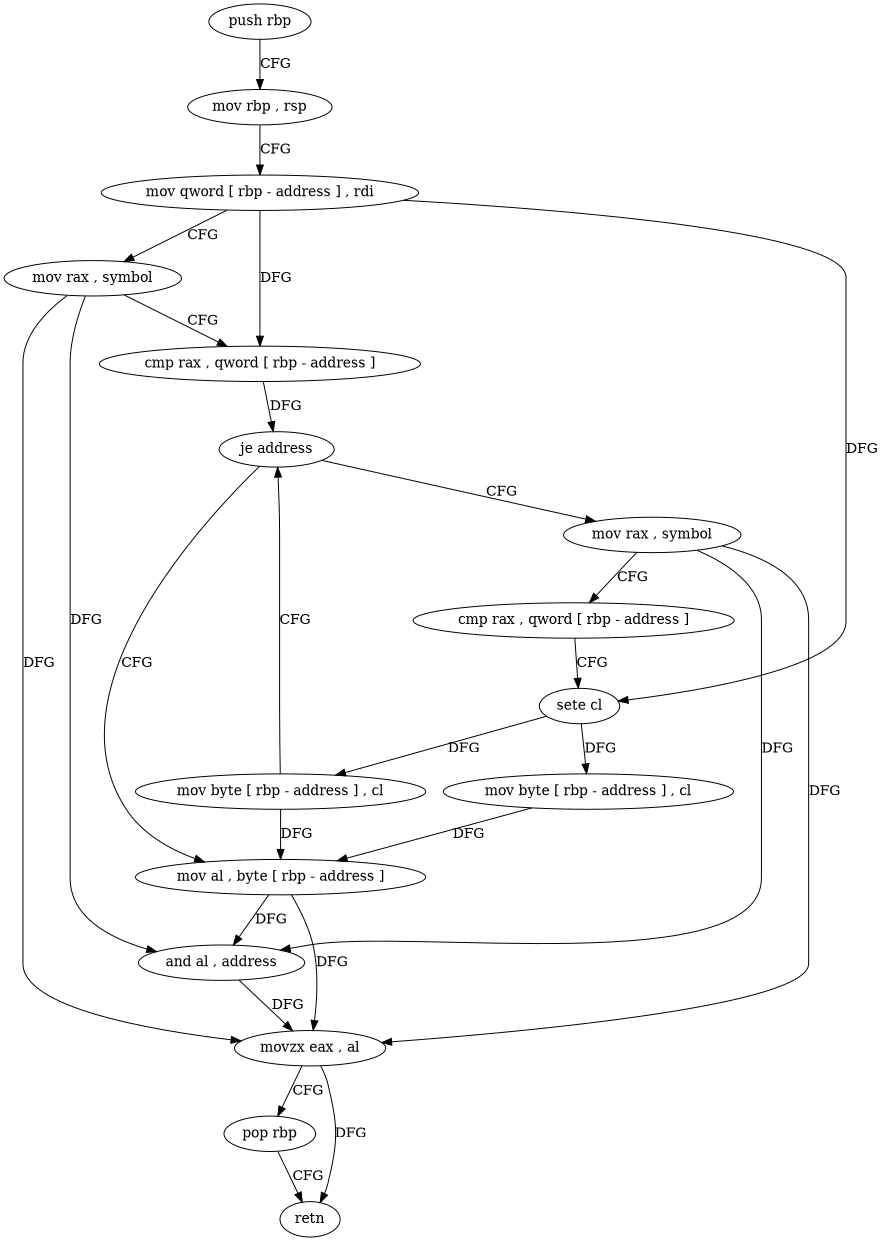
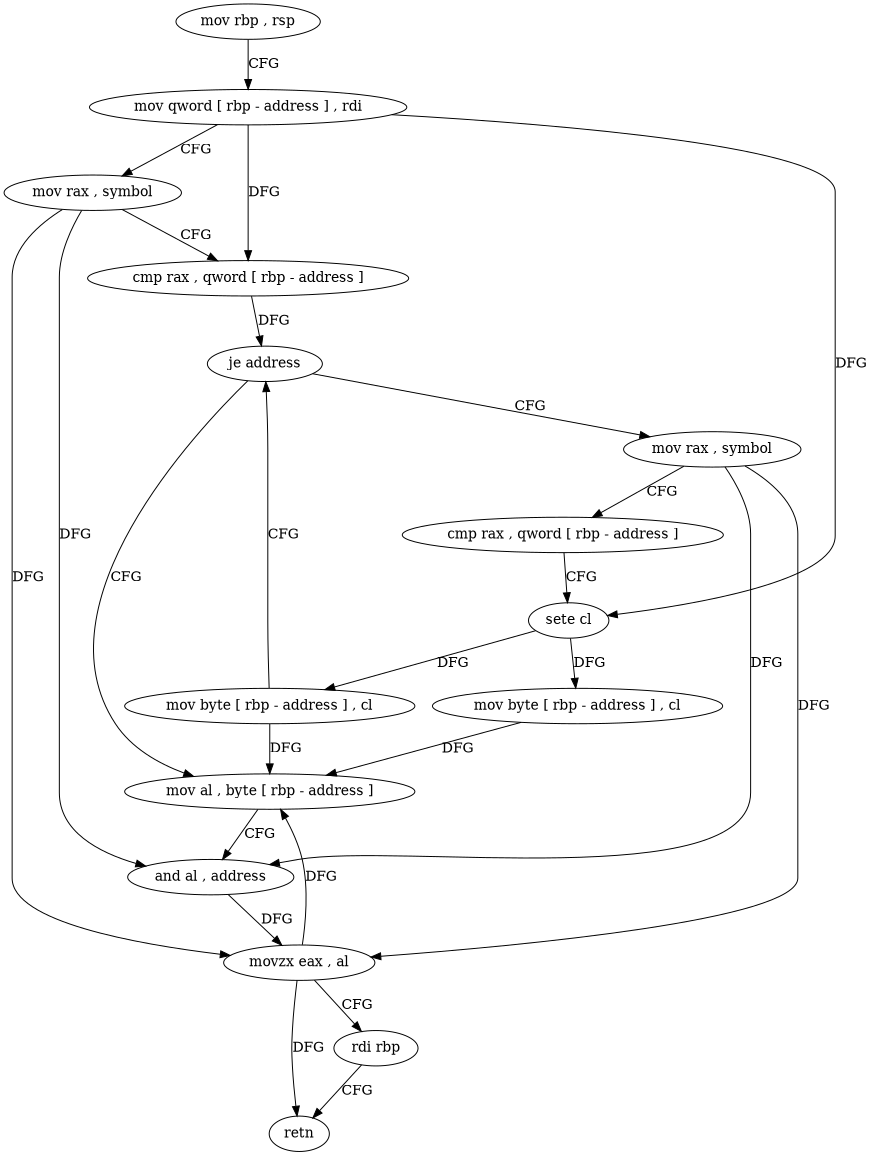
  digraph {
-   n1 [label="push rbp"]
    n2 [label="mov rbp , rsp"]
    n3 [label="mov qword [ rbp - address ] , rdi"]
    n4 [label="mov rax , symbol"]
    n5 [label="cmp rax , qword [ rbp - address ]"]
    n6 [label="sete cl"]
    n7 [label="and al , address"]
    n8 [label="movzx eax , al"]
    n9 [label="je address"]
    n10 [label="mov byte [ rbp - address ] , cl"]
    n11 [label="mov byte [ rbp - address ] , cl"]
-   n12 [label="pop rbp"]
+   n12 [label="rdi rbp"]
    n13 [label=retn]
    n14 [label="mov al , byte [ rbp - address ]"]
    n15 [label="mov rax , symbol"]
    n16 [label="cmp rax , qword [ rbp - address ]"]
-   n1 -> n2 [label=CFG]
    n2 -> n3 [label=CFG]
    n3 -> n4 [label=CFG]
    n3 -> n5 [label=DFG]
    n3 -> n6 [label=DFG]
    n4 -> n5 [label=CFG]
    n4 -> n7 [label=DFG]
    n4 -> n8 [label=DFG]
    n5 -> n9 [label=DFG]
    n6 -> n10 [label=DFG]
    n6 -> n11 [label=DFG]
    n7 -> n8 [label=DFG]
    n8 -> n12 [label=CFG]
    n8 -> n13 [label=DFG]
    n9 -> n14 [label=CFG]
    n9 -> n15 [label=CFG]
    n10 -> n9 [label=CFG]
    n10 -> n14 [label=DFG]
    n11 -> n14 [label=DFG]
    n12 -> n13 [label=CFG]
-   n14 -> n7 [label=DFG]
-   n14 -> n8 [label=DFG]
+   n14 -> n7 [label=CFG]
+   n8 -> n14 [label=DFG]
    n15 -> n7 [label=DFG]
    n15 -> n8 [label=DFG]
    n15 -> n16 [label=CFG]
    n16 -> n6 [label=CFG]
  }
